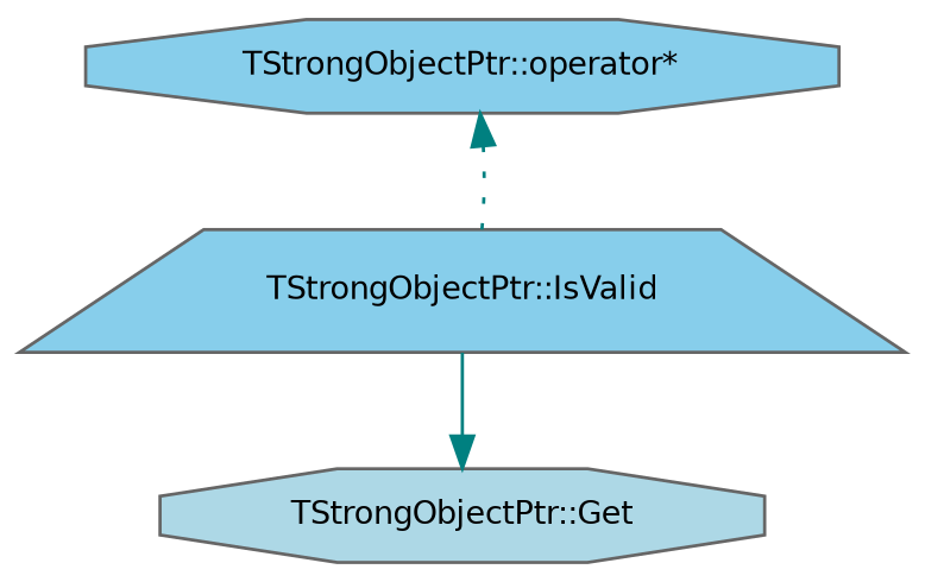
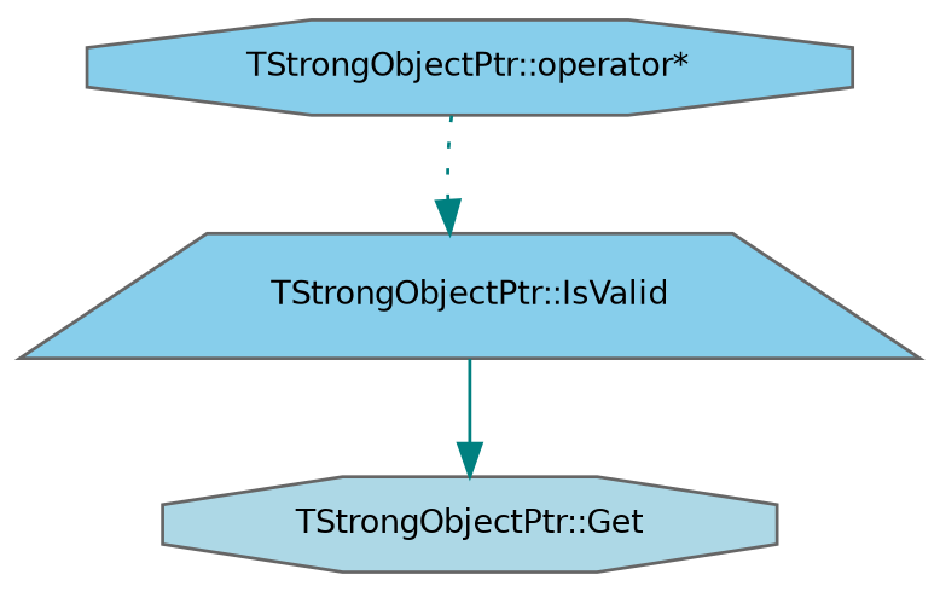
  digraph {
    rankdir=TB
    node [color=grey40 fillcolor=skyblue fontname=Helvetica fontsize=10 shape=octagon style=filled]
    edge [color=teal fontname=Helvetica fontsize=10 labelfontname=Helvetica labelfontsize=10]
    n1 [color=gray40 fontcolor=black height=0.2 label="TStrongObjectPtr::operator*" width=0.4]
    n2 [height=0.2 label="TStrongObjectPtr::IsValid" shape=trapezium width=0.4]
    n3 [fillcolor=lightblue height=0.2 label="TStrongObjectPtr::Get" width=0.4]
-   n2 -> n1 [style=dotted]
+   n1 -> n2 [style=dotted]
    n2 -> n3 [style=solid]
  }
